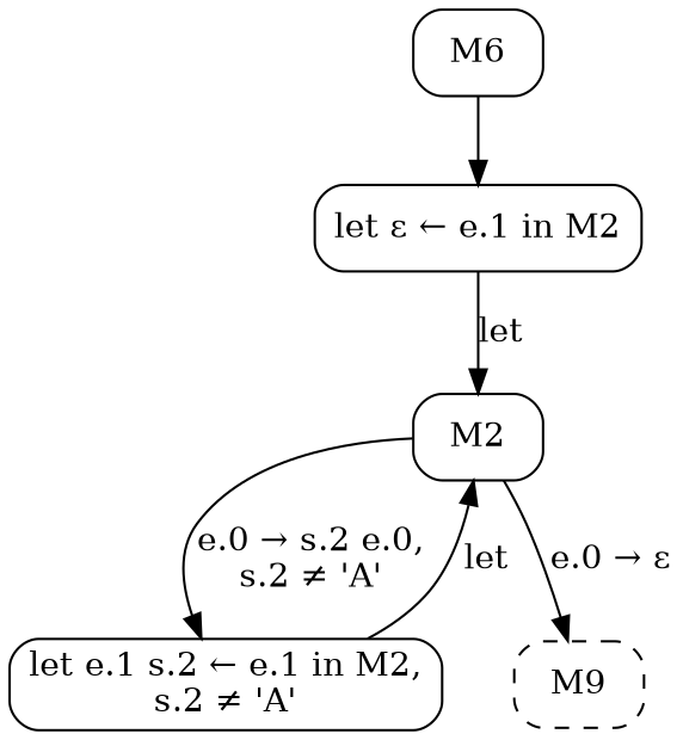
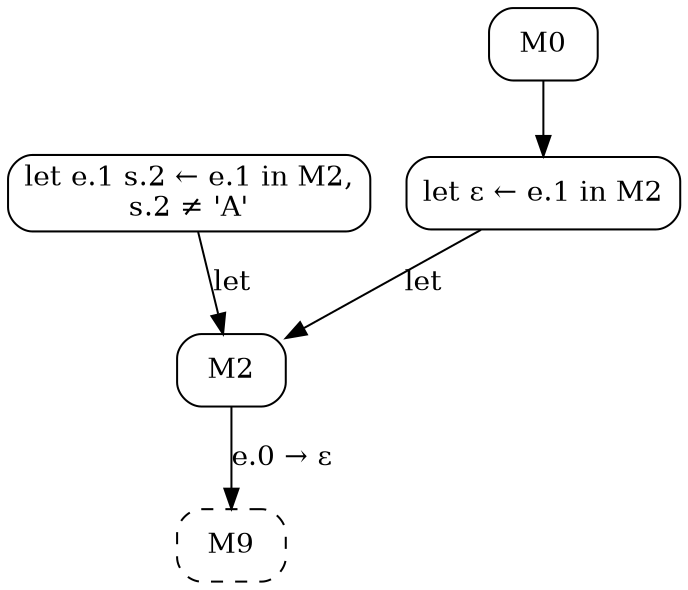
  digraph {
    node [shape=box style=rounded]
    n1 [label="let ε ← e.1 in M2"]
    M2
-   M0 [label=M6]
+   M0
    n4 [label="let e.1 s.2 ← e.1 in M2,\ns.2 ≠ 'A'"]
    n5 [label=M9 style="rounded,dashed"]
    n1 -> M2 [label=let]
-   M2 -> n4 [label="e.0 → s.2 e.0,\ns.2 ≠ 'A'"]
    M2 -> n5 [label="e.0 → ε"]
    M0 -> n1
    n4 -> M2 [label=let]
  }
